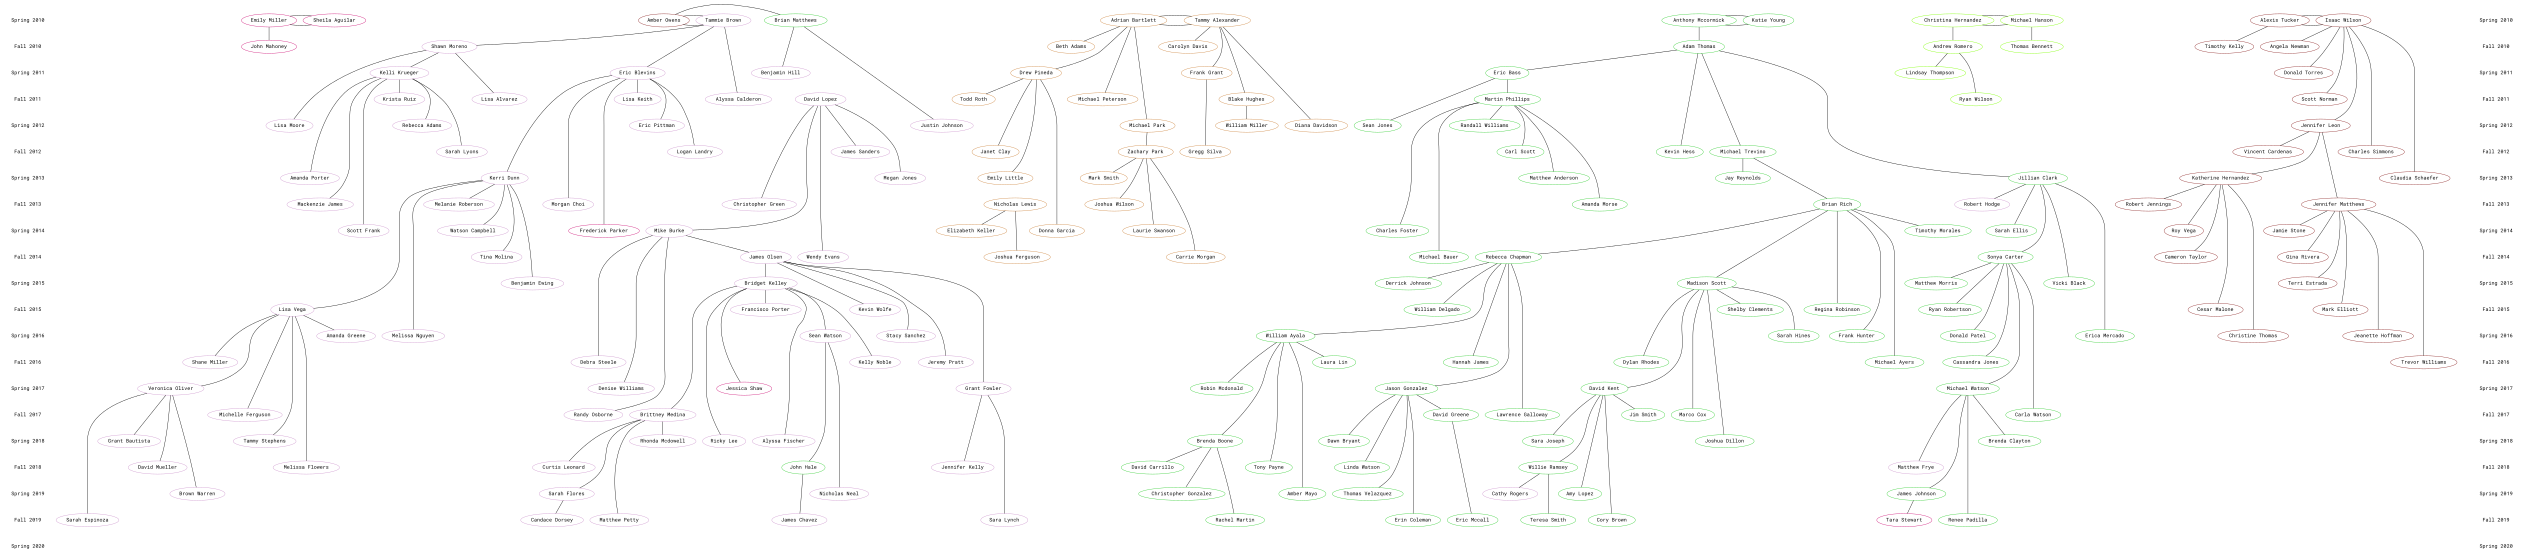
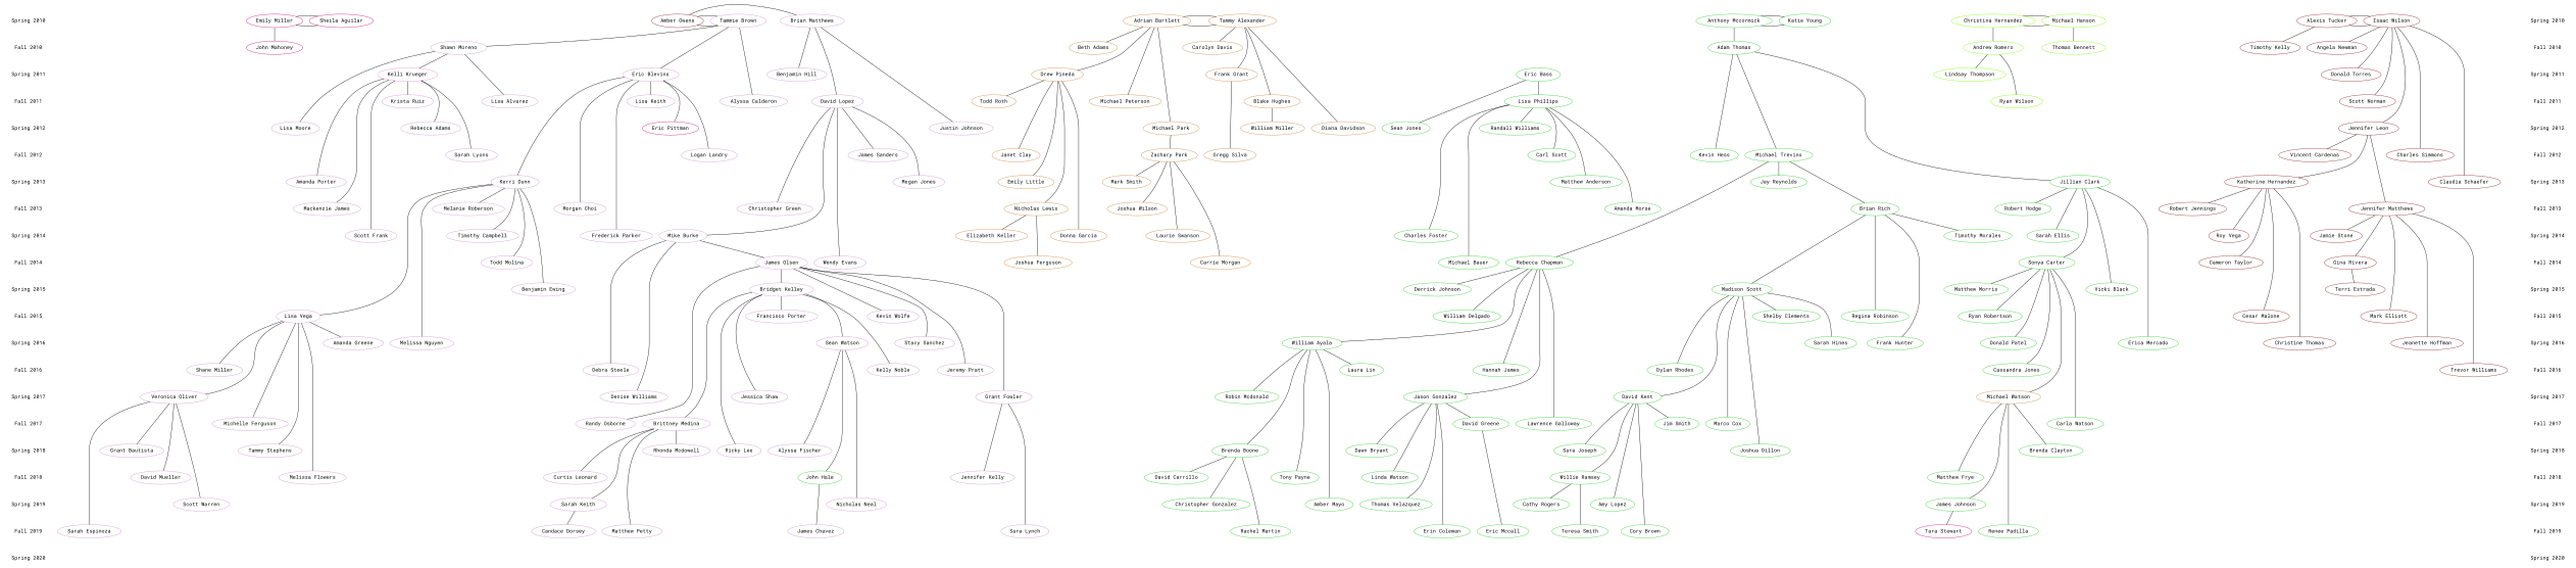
  digraph {
    fontname="Roboto Mono"
    node [color=limegreen fontname="Roboto Mono"]
    edge [arrowhead=none fontname="Roboto Mono"]
    n1 [color=none label="Spring 2010"]
    n2 [color=deeppink3 label="Emily Miller"]
    n3 [color=deeppink3 label="Sheila Aguilar"]
    n4 [color=brown4 label="Amber Owens"]
-   n5 [label="Brian Matthews"]
+   n5 [color=plum3 label="Brian Matthews"]
    n6 [color=plum3 label="Tammie Brown"]
    n7 [color=tan3 label="Adrian Bartlett"]
    n8 [color=tan3 label="Tammy Alexander"]
    n9 [label="Anthony Mccormick"]
    n10 [label="Katie Young"]
    n11 [color=chartreuse1 label="Christina Hernandez"]
    n12 [color=chartreuse1 label="Michael Hanson"]
    n13 [color=brown4 label="Alexis Tucker"]
    n14 [color=brown4 label="Isaac Wilson"]
    n15 [color=none label="Spring 2010"]
    n16 [color=none label="Fall 2010"]
    n17 [color=deeppink3 label="John Mahoney"]
    n18 [color=plum3 label="Shawn Moreno"]
    n19 [color=tan3 label="Beth Adams"]
    n20 [color=tan3 label="Carolyn Davis"]
    n21 [label="Adam Thomas"]
    n22 [color=chartreuse1 label="Andrew Romero"]
    n23 [color=chartreuse1 label="Thomas Bennett"]
    n24 [color=brown4 label="Angela Newman"]
    n25 [color=brown4 label="Timothy Kelly"]
    n26 [color=none label="Fall 2010"]
    n27 [color=none label="Spring 2011"]
    n28 [color=plum3 label="Benjamin Hill"]
    n29 [color=plum3 label="Eric Blevins"]
    n30 [color=plum3 label="Kelli Krueger"]
    n31 [color=tan3 label="Drew Pineda"]
    n32 [color=tan3 label="Frank Grant"]
    n33 [label="Eric Bass"]
    n34 [color=chartreuse1 label="Lindsay Thompson"]
    n35 [color=brown4 label="Donald Torres"]
    n36 [color=none label="Spring 2011"]
    n37 [color=none label="Fall 2011"]
    n38 [color=plum3 label="Alyssa Calderon"]
    n39 [color=plum3 label="David Lopez"]
    n40 [color=plum3 label="Krista Ruiz"]
    n41 [color=plum3 label="Lisa Alvarez"]
    n42 [color=plum3 label="Lisa Keith"]
    n43 [color=tan3 label="Blake Hughes"]
    n44 [color=tan3 label="Michael Peterson"]
    n45 [color=tan3 label="Todd Roth"]
-   n46 [label="Martin Phillips"]
+   n46 [label="Lisa Phillips"]
    n47 [color=chartreuse1 label="Ryan Wilson"]
    n48 [color=brown4 label="Scott Norman"]
    n49 [color=none label="Fall 2011"]
    n50 [color=none label="Spring 2012"]
-   n51 [color=plum3 label="Eric Pittman"]
+   n51 [color=deeppink3 label="Eric Pittman"]
    n52 [color=plum3 label="Justin Johnson"]
    n53 [color=plum3 label="Lisa Moore"]
    n54 [color=plum3 label="Rebecca Adams"]
    n55 [color=tan3 label="Diana Davidson"]
    n56 [color=tan3 label="Michael Park"]
    n57 [color=tan3 label="William Miller"]
    n58 [label="Randall Williams"]
    n59 [label="Sean Jones"]
    n60 [color=brown4 label="Jennifer Leon"]
    n61 [color=none label="Spring 2012"]
    n62 [color=none label="Fall 2012"]
    n63 [color=plum3 label="James Sanders"]
    n64 [color=plum3 label="Logan Landry"]
    n65 [color=plum3 label="Sarah Lyons"]
    n66 [color=tan3 label="Gregg Silva"]
    n67 [color=tan3 label="Janet Clay"]
    n68 [color=tan3 label="Zachary Park"]
    n69 [label="Carl Scott"]
    n70 [label="Kevin Hess"]
    n71 [label="Michael Trevino"]
    n72 [color=brown4 label="Charles Simmons"]
    n73 [color=brown4 label="Vincent Cardenas"]
    n74 [color=none label="Fall 2012"]
    n75 [color=none label="Spring 2013"]
    n76 [color=plum3 label="Amanda Porter"]
    n77 [color=plum3 label="Kerri Dunn"]
    n78 [color=plum3 label="Megan Jones"]
    n79 [color=tan3 label="Emily Little"]
    n80 [color=tan3 label="Mark Smith"]
    n81 [label="Jay Reynolds"]
    n82 [label="Jillian Clark"]
    n83 [label="Matthew Anderson"]
    n84 [color=brown4 label="Claudia Schaefer"]
    n85 [color=brown4 label="Katherine Hernandez"]
    n86 [color=none label="Spring 2013"]
    n87 [color=none label="Fall 2013"]
    n88 [color=plum3 label="Christopher Green"]
    n89 [color=plum3 label="Mackenzie James"]
    n90 [color=plum3 label="Melanie Roberson"]
    n91 [color=plum3 label="Morgan Choi"]
    n92 [color=tan3 label="Joshua Wilson"]
    n93 [color=tan3 label="Nicholas Lewis"]
    n94 [label="Amanda Morse"]
    n95 [label="Brian Rich"]
-   n96 [color=plum3 label="Robert Hodge"]
+   n96 [label="Robert Hodge"]
    n97 [color=brown4 label="Jennifer Matthews"]
    n98 [color=brown4 label="Robert Jennings"]
    n99 [color=none label="Fall 2013"]
    n100 [color=none label="Spring 2014"]
-   n101 [color=deeppink3 label="Frederick Parker"]
+   n101 [color=plum3 label="Frederick Parker"]
    n102 [color=plum3 label="Mike Burke"]
    n103 [color=plum3 label="Scott Frank"]
-   n104 [color=plum3 label="Watson Campbell"]
+   n104 [color=plum3 label="Timothy Campbell"]
    n105 [color=tan3 label="Donna Garcia"]
    n106 [color=tan3 label="Elizabeth Keller"]
    n107 [color=tan3 label="Laurie Swanson"]
    n108 [label="Charles Foster"]
    n109 [label="Sarah Ellis"]
    n110 [label="Timothy Morales"]
    n111 [color=brown4 label="Jamie Stone"]
    n112 [color=brown4 label="Roy Vega"]
    n113 [color=none label="Spring 2014"]
    n114 [color=none label="Fall 2014"]
    n115 [color=plum3 label="James Olsen"]
-   n116 [color=plum3 label="Tina Molina"]
+   n116 [color=plum3 label="Todd Molina"]
    n117 [color=plum3 label="Wendy Evans"]
    n118 [color=tan3 label="Carrie Morgan"]
    n119 [color=tan3 label="Joshua Ferguson"]
    n120 [label="Michael Bauer"]
    n121 [label="Rebecca Chapman"]
    n122 [label="Sonya Carter"]
    n123 [color=brown4 label="Cameron Taylor"]
    n124 [color=brown4 label="Gina Rivera"]
    n125 [color=none label="Fall 2014"]
    n126 [color=none label="Spring 2015"]
    n127 [color=plum3 label="Benjamin Ewing"]
    n128 [color=plum3 label="Bridget Kelley"]
    n129 [label="Derrick Johnson"]
    n130 [label="Madison Scott"]
    n131 [label="Matthew Morris"]
    n132 [label="Vicki Black"]
    n133 [color=brown4 label="Terri Estrada"]
    n134 [color=none label="Spring 2015"]
    n135 [color=none label="Fall 2015"]
    n136 [color=plum3 label="Francisco Porter"]
    n137 [color=plum3 label="Kevin Wolfe"]
    n138 [color=plum3 label="Lisa Vega"]
    n139 [label="Regina Robinson"]
    n140 [label="Ryan Robertson"]
    n141 [label="Shelby Clements"]
    n142 [label="William Delgado"]
    n143 [color=brown4 label="Cesar Malone"]
    n144 [color=brown4 label="Mark Elliott"]
    n145 [color=none label="Fall 2015"]
    n146 [color=none label="Spring 2016"]
    n147 [color=plum3 label="Amanda Greene"]
    n148 [color=plum3 label="Melissa Nguyen"]
    n149 [color=plum3 label="Sean Watson"]
    n150 [color=plum3 label="Stacy Sanchez"]
    n151 [label="Donald Patel"]
    n152 [label="Erica Mercado"]
    n153 [label="Frank Hunter"]
    n154 [label="Sarah Hines"]
    n155 [label="William Ayala"]
    n156 [color=brown4 label="Christine Thomas"]
    n157 [color=brown4 label="Jeanette Hoffman"]
    n158 [color=none label="Spring 2016"]
    n159 [color=none label="Fall 2016"]
    n160 [color=plum3 label="Debra Steele"]
    n161 [color=plum3 label="Jeremy Pratt"]
    n162 [color=plum3 label="Kelly Noble"]
    n163 [color=plum3 label="Shane Miller"]
    n164 [label="Cassandra Jones"]
    n165 [label="Dylan Rhodes"]
    n166 [label="Hannah James"]
    n167 [label="Laura Lin"]
-   n168 [label="Michael Ayers"]
    n169 [color=brown4 label="Trevor Williams"]
    n170 [color=none label="Fall 2016"]
    n171 [color=none label="Spring 2017"]
    n172 [color=plum3 label="Denise Williams"]
    n173 [color=plum3 label="Grant Fowler"]
-   n174 [color=deeppink3 label="Jessica Shaw"]
+   n174 [color=plum3 label="Jessica Shaw"]
    n175 [color=plum3 label="Veronica Oliver"]
    n176 [label="David Kent"]
    n177 [label="Jason Gonzalez"]
-   n178 [label="Michael Watson"]
+   n178 [color=tan3 label="Michael Watson"]
    n179 [label="Robin Mcdonald"]
    n180 [color=none label="Spring 2017"]
    n181 [color=none label="Fall 2017"]
    n182 [color=plum3 label="Brittney Medina"]
    n183 [color=plum3 label="Michelle Ferguson"]
    n184 [color=plum3 label="Randy Osborne"]
    n185 [label="Carla Watson"]
    n186 [label="David Greene"]
    n187 [label="Jim Smith"]
    n188 [label="Lawrence Galloway"]
    n189 [label="Marco Cox"]
    n190 [color=none label="Fall 2017"]
    n191 [color=none label="Spring 2018"]
    n192 [color=plum3 label="Alyssa Fischer"]
    n193 [color=plum3 label="Grant Bautista"]
    n194 [color=plum3 label="Rhonda Mcdowell"]
    n195 [color=plum3 label="Ricky Lee"]
    n196 [color=plum3 label="Tammy Stephens"]
    n197 [label="Brenda Boone"]
    n198 [label="Brenda Clayton"]
    n199 [label="Dawn Bryant"]
    n200 [label="Joshua Dillon"]
    n201 [label="Sara Joseph"]
    n202 [color=none label="Spring 2018"]
    n203 [color=none label="Fall 2018"]
    n204 [color=plum3 label="Curtis Leonard"]
    n205 [color=plum3 label="David Mueller"]
    n206 [color=plum3 label="Jennifer Kelly"]
    n207 [label="John Hale"]
    n208 [color=plum3 label="Melissa Flowers"]
    n209 [label="David Carrillo"]
    n210 [label="Linda Watson"]
-   n211 [color=plum3 label="Matthew Frye"]
+   n211 [label="Matthew Frye"]
    n212 [label="Tony Payne"]
    n213 [label="Willie Ramsey"]
    n214 [color=none label="Fall 2018"]
    n215 [color=none label="Spring 2019"]
    n216 [color=plum3 label="Nicholas Neal"]
-   n217 [color=plum3 label="Sarah Flores"]
-   n218 [color=plum3 label="Brown Warren"]
+   n217 [color=plum3 label="Sarah Keith"]
+   n218 [color=plum3 label="Scott Warren"]
    n219 [label="Amber Mayo"]
    n220 [label="Amy Lopez"]
-   n221 [color=plum3 label="Cathy Rogers"]
+   n221 [label="Cathy Rogers"]
    n222 [label="Christopher Gonzalez"]
    n223 [label="James Johnson"]
    n224 [label="Thomas Velazquez"]
    n225 [color=none label="Spring 2019"]
    n226 [color=none label="Fall 2019"]
    n227 [color=plum3 label="Candace Dorsey"]
    n228 [color=plum3 label="James Chavez"]
    n229 [color=plum3 label="Matthew Petty"]
    n230 [color=plum3 label="Sara Lynch"]
    n231 [color=plum3 label="Sarah Espinoza"]
    n232 [label="Cory Brown"]
    n233 [label="Eric Mccall"]
    n234 [label="Erin Coleman"]
    n235 [label="Rachel Martin"]
    n236 [label="Renee Padilla"]
    n237 [color=deeppink3 label="Tara Stewart"]
    n238 [label="Teresa Smith"]
    n239 [color=none label="Fall 2019"]
    n240 [color=none label="Spring 2020"]
    n241 [color=none label="Spring 2020"]
    subgraph sub_1 {
      rank=same
      n1
      n2
      n3
      n4
      n5
      n6
      n7
      n8
      n9
      n10
      n11
      n12
      n13
      n14
      n15
    }
    subgraph sub_2 {
      rank=same
      n16
      n17
      n18
      n19
      n20
      n21
      n22
      n23
      n24
      n25
      n26
    }
    subgraph sub_3 {
      rank=same
      n27
      n28
      n29
      n30
      n31
      n32
      n33
      n34
      n35
      n36
    }
    subgraph sub_4 {
      rank=same
      n37
      n38
      n39
      n40
      n41
      n42
      n43
      n44
      n45
      n46
      n47
      n48
      n49
    }
    subgraph sub_5 {
      rank=same
      n50
      n51
      n52
      n53
      n54
      n55
      n56
      n57
      n58
      n59
      n60
      n61
    }
    subgraph sub_6 {
      rank=same
      n62
      n63
      n64
      n65
      n66
      n67
      n68
      n69
      n70
      n71
      n72
      n73
      n74
    }
    subgraph sub_7 {
      rank=same
      n75
      n76
      n77
      n78
      n79
      n80
      n81
      n82
      n83
      n84
      n85
      n86
    }
    subgraph sub_8 {
      rank=same
      n87
      n88
      n89
      n90
      n91
      n92
      n93
      n94
      n95
      n96
      n97
      n98
      n99
    }
    subgraph sub_9 {
      rank=same
      n100
      n101
      n102
      n103
      n104
      n105
      n106
      n107
      n108
      n109
      n110
      n111
      n112
      n113
    }
    subgraph sub_10 {
      rank=same
      n114
      n115
      n116
      n117
      n118
      n119
      n120
      n121
      n122
      n123
      n124
      n125
    }
    subgraph sub_11 {
      rank=same
      n126
      n127
      n128
      n129
      n130
      n131
      n132
      n133
      n134
    }
    subgraph sub_12 {
      rank=same
      n135
      n136
      n137
      n138
      n139
      n140
      n141
      n142
      n143
      n144
      n145
    }
    subgraph sub_13 {
      rank=same
      n146
      n147
      n148
      n149
      n150
      n151
      n152
      n153
      n154
      n155
      n156
      n157
      n158
    }
    subgraph sub_14 {
      rank=same
      n159
      n160
      n161
      n162
      n163
      n164
      n165
      n166
      n167
-     n168
      n169
      n170
    }
    subgraph sub_15 {
      rank=same
      n171
      n172
      n173
      n174
      n175
      n176
      n177
      n178
      n179
      n180
    }
    subgraph sub_16 {
      rank=same
      n181
      n182
      n183
      n184
      n185
      n186
      n187
      n188
      n189
      n190
    }
    subgraph sub_17 {
      rank=same
      n191
      n192
      n193
      n194
      n195
      n196
      n197
      n198
      n199
      n200
      n201
      n202
    }
    subgraph sub_18 {
      rank=same
      n203
      n204
      n205
      n206
      n207
      n208
      n209
      n210
      n211
      n212
      n213
      n214
    }
    subgraph sub_19 {
      rank=same
      n215
      n216
      n217
      n218
      n219
      n220
      n221
      n222
      n223
      n224
      n225
    }
    subgraph sub_20 {
      rank=same
      n226
      n227
      n228
      n229
      n230
      n231
      n232
      n233
      n234
      n235
      n236
      n237
      n238
      n239
    }
    subgraph sub_21 {
      n1
      n16
      n27
      n37
      n50
      n62
      n75
      n87
      n100
      n114
      n126
      n135
      n146
      n159
      n171
      n181
      n191
      n203
      n215
      n226
      n240
    }
    subgraph sub_22 {
      n2
      n3
      n4
      n5
      n6
      n7
      n8
      n9
      n10
      n11
      n12
      n13
      n14
      n17
      n18
      n19
      n20
      n21
      n22
      n23
      n24
      n25
      n28
      n29
      n30
      n31
      n32
      n33
      n34
      n35
      n38
      n39
      n40
      n41
      n42
      n43
      n44
      n45
      n46
      n47
      n48
      n51
      n52
      n53
      n54
      n55
      n56
      n57
      n58
      n59
      n60
      n63
      n64
      n65
      n66
      n67
      n68
      n69
      n70
      n71
      n72
      n73
      n76
      n77
      n78
      n79
      n80
      n81
      n82
      n83
      n84
      n85
      n88
      n89
      n90
      n91
      n92
      n93
      n94
      n95
      n96
      n97
      n98
      n101
      n102
      n103
      n104
      n105
      n106
      n107
      n108
      n109
      n110
      n111
      n112
      n115
      n116
      n117
      n118
      n119
      n120
      n121
      n122
      n123
      n124
      n127
      n128
      n129
      n130
      n131
      n132
      n133
      n136
      n137
      n138
      n139
      n140
      n141
      n142
      n143
      n144
      n147
      n148
      n149
      n150
      n151
      n152
      n153
      n154
      n155
      n156
      n157
      n160
      n161
      n162
      n163
      n164
      n165
      n166
      n167
-     n168
      n169
      n172
      n173
      n174
      n175
      n176
      n177
      n178
      n179
      n182
      n183
      n184
      n185
      n186
      n187
      n188
      n189
      n192
      n193
      n194
      n195
      n196
      n197
      n198
      n199
      n200
      n201
      n204
      n205
      n206
      n207
      n208
      n209
      n210
      n211
      n212
      n213
      n216
      n217
      n218
      n219
      n220
      n221
      n222
      n223
      n224
      n227
      n228
      n229
      n230
      n231
      n232
      n233
      n234
      n235
      n236
      n237
      n238
    }
    subgraph sub_23 {
      n15
      n26
      n36
      n49
      n61
      n74
      n86
      n99
      n113
      n125
      n134
      n145
      n158
      n170
      n180
      n190
      n202
      n214
      n225
      n239
      n241
    }
    n1 -> n16 [style=invis]
    n2 -> n3
    n2 -> n17
    n3 -> n2
    n4 -> n5
    n4 -> n6
    n5 -> n28
+   n5 -> n39
    n5 -> n52
    n6 -> n4
    n6 -> n18
    n6 -> n29
    n6 -> n38
    n7 -> n8
    n7 -> n19
    n7 -> n31
    n7 -> n44
    n7 -> n56
    n8 -> n7
    n8 -> n20
    n8 -> n32
    n8 -> n43
    n8 -> n55
    n9 -> n10
    n9 -> n21
    n10 -> n9
    n11 -> n12
    n11 -> n22
    n12 -> n11
    n12 -> n23
    n13 -> n14
    n13 -> n25
    n14 -> n13
    n14 -> n24
    n14 -> n35
    n14 -> n48
    n14 -> n60
    n14 -> n72
    n14 -> n84
    n15 -> n26 [style=invis]
    n16 -> n27 [style=invis]
    n18 -> n30
    n18 -> n41
    n18 -> n53
-   n21 -> n33
    n21 -> n70
    n21 -> n71
    n21 -> n82
    n22 -> n34
    n22 -> n47
    n26 -> n36 [style=invis]
    n27 -> n37 [style=invis]
    n29 -> n42
    n29 -> n51
    n29 -> n64
    n29 -> n77
    n29 -> n91
    n29 -> n101
    n30 -> n40
    n30 -> n54
    n30 -> n65
    n30 -> n76
    n30 -> n89
    n30 -> n103
    n31 -> n45
    n31 -> n67
    n31 -> n79
+   n31 -> n93
    n31 -> n105
    n32 -> n66
    n33 -> n46
    n33 -> n59
    n36 -> n49 [style=invis]
    n37 -> n50 [style=invis]
    n39 -> n63
    n39 -> n78
    n39 -> n88
    n39 -> n102
    n39 -> n117
    n43 -> n57
    n46 -> n58
    n46 -> n69
    n46 -> n83
    n46 -> n94
    n46 -> n108
    n46 -> n120
    n49 -> n61 [style=invis]
    n50 -> n62 [style=invis]
    n56 -> n68
    n60 -> n73
    n60 -> n85
    n60 -> n97
    n61 -> n74 [style=invis]
    n62 -> n75 [style=invis]
    n68 -> n80
    n68 -> n92
    n68 -> n107
    n68 -> n118
    n71 -> n81
    n71 -> n95
    n74 -> n86 [style=invis]
    n75 -> n87 [style=invis]
    n77 -> n90
    n77 -> n104
    n77 -> n116
    n77 -> n127
    n77 -> n138
    n77 -> n148
    n82 -> n96
    n82 -> n109
    n82 -> n122
    n82 -> n132
    n82 -> n152
    n85 -> n98
    n85 -> n112
    n85 -> n123
    n85 -> n143
    n85 -> n156
    n86 -> n99 [style=invis]
    n87 -> n100 [style=invis]
    n93 -> n106
    n93 -> n119
    n95 -> n110
-   n95 -> n121
+   n71 -> n121
    n95 -> n130
    n95 -> n139
    n95 -> n153
-   n95 -> n168
    n97 -> n111
    n97 -> n124
-   n97 -> n133
+   n124 -> n133
    n97 -> n144
    n97 -> n157
    n97 -> n169
    n99 -> n113 [style=invis]
    n100 -> n114 [style=invis]
    n102 -> n115
    n102 -> n160
    n102 -> n172
    n113 -> n125 [style=invis]
    n114 -> n126 [style=invis]
    n115 -> n128
    n115 -> n137
    n115 -> n150
    n115 -> n161
    n115 -> n173
-   n102 -> n184
+   n115 -> n184
    n121 -> n129
    n121 -> n142
    n121 -> n155
    n121 -> n166
    n121 -> n177
    n121 -> n188
    n122 -> n131
    n122 -> n140
    n122 -> n151
    n122 -> n164
    n122 -> n178
    n122 -> n185
    n125 -> n134 [style=invis]
    n126 -> n135 [style=invis]
    n128 -> n136
    n128 -> n149
    n128 -> n162
    n128 -> n174
    n128 -> n182
    n128 -> n195
    n130 -> n141
    n130 -> n154
    n130 -> n165
    n130 -> n176
    n130 -> n189
    n130 -> n200
    n134 -> n145 [style=invis]
    n135 -> n146 [style=invis]
    n138 -> n147
    n138 -> n163
    n138 -> n175
    n138 -> n183
    n138 -> n196
    n138 -> n208
    n145 -> n158 [style=invis]
    n146 -> n159 [style=invis]
-   n128 -> n192
+   n149 -> n192
    n149 -> n207
    n149 -> n216
    n155 -> n167
    n155 -> n179
    n155 -> n197
    n155 -> n212
    n155 -> n219
    n158 -> n170 [style=invis]
    n159 -> n171 [style=invis]
    n170 -> n180 [style=invis]
    n171 -> n181 [style=invis]
    n173 -> n206
    n173 -> n230
    n175 -> n193
    n175 -> n205
    n175 -> n218
    n175 -> n231
    n176 -> n187
    n176 -> n201
    n176 -> n213
    n176 -> n220
    n176 -> n232
    n177 -> n186
    n177 -> n199
    n177 -> n210
    n177 -> n224
    n177 -> n234
    n178 -> n198
    n178 -> n211
    n178 -> n223
    n178 -> n236
    n180 -> n190 [style=invis]
    n181 -> n191 [style=invis]
    n182 -> n194
    n182 -> n204
    n182 -> n217
    n182 -> n229
    n186 -> n233
    n190 -> n202 [style=invis]
    n191 -> n203 [style=invis]
    n197 -> n209
    n197 -> n222
    n197 -> n235
    n202 -> n214 [style=invis]
    n203 -> n215 [style=invis]
    n207 -> n228
    n213 -> n221
    n213 -> n238
    n214 -> n225 [style=invis]
    n215 -> n226 [style=invis]
    n217 -> n227
    n223 -> n237
    n225 -> n239 [style=invis]
    n226 -> n240 [style=invis]
    n239 -> n241 [style=invis]
  }
